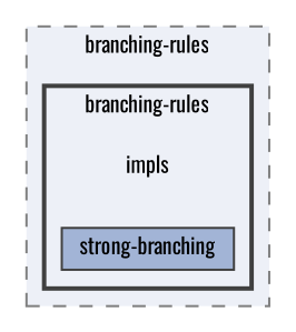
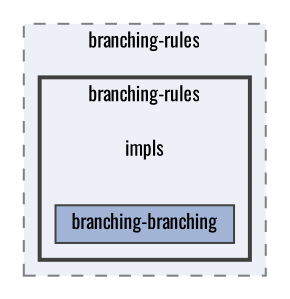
  digraph {
    compound=true
    rankdir=LR
    fontname=Oswald
    node [fontname=Oswald fontsize=10]
    n1 [height=0.2 label=impls shape=plaintext width=0.4]
-   n2 [color=grey25 fillcolor="#a2b4d6" height=0.2 label="strong-branching" shape=box style=filled width=0.4]
+   n2 [color=grey25 fillcolor="#a2b4d6" height=0.2 label="branching-branching" shape=box style=filled width=0.4]
    subgraph cluster_1 {
      bgcolor="#edf0f7"
      fontsize=10
      label="branching-rules"
      pencolor=grey50
      style="filled,dashed"
      subgraph cluster_2 {
        bgcolor="#edf0f7"
        fontsize=10
        pencolor=grey25
        style="filled,bold"
        n1
        n2
      }
    }
  }
